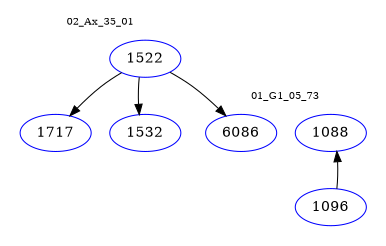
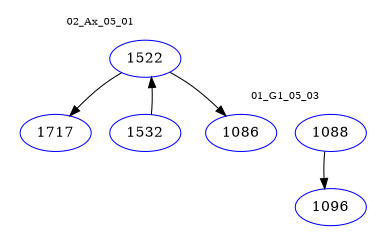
  digraph {
    node [color=blue]
    edge [color=black]
    n1 [label=1522]
    n2 [label=1717]
    n3 [label=1532]
    n4 [label=1088]
-   n5 [label=6086]
+   n5 [label=1086]
    n6 [label=1096]
    subgraph cluster_1 {
      color=white
      fontsize=10
-     label="02_Ax_35_01"
+     label="02_Ax_05_01"
      n1
      n2
      n3
    }
    subgraph cluster_2 {
      color=white
      fontsize=10
-     label="01_G1_05_73"
+     label="01_G1_05_03"
      n4
      n5
      n6
    }
    n1 -> n2
-   n1 -> n3
+   n3 -> n1
    n1 -> n5
-   n6 -> n4
+   n4 -> n6
  }
